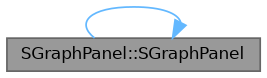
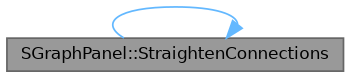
  digraph {
    rankdir=LR
-   n1 [color=gray40 fillcolor=grey60 fontcolor=black fontname=Helvetica fontsize=10 height=0.2 label="SGraphPanel::SGraphPanel" shape=box style=filled width=0.4]
+   n1 [color=gray40 fillcolor=grey60 fontcolor=black fontname=Helvetica fontsize=10 height=0.2 label="SGraphPanel::StraightenConnections" shape=box style=filled width=0.4]
    n1 -> n1 [color=steelblue1 fontname=Helvetica fontsize=10 labelfontname=Helvetica labelfontsize=10 style=solid]
  }
